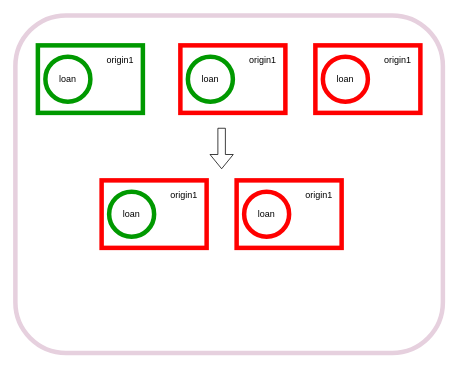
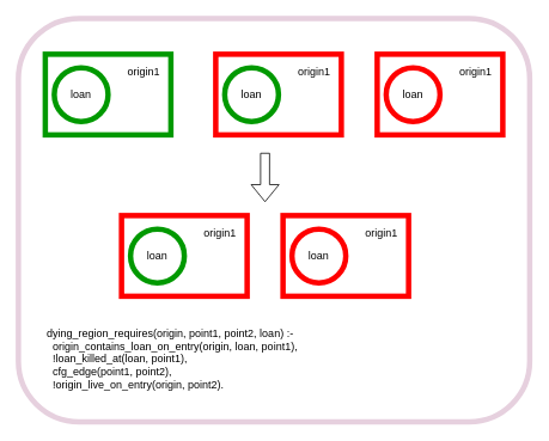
  <mxCell id="0" />
  <mxCell id="1" parent="0" />
  <mxCell id="2" value="" style="rounded=1;whiteSpace=wrap;html=1;strokeWidth=6;strokeColor=#E6D0DE;" vertex="1" parent="1"><mxGeometry x="20" y="20" width="570" height="450" as="geometry" /></mxCell>
  <mxCell id="3" value="" style="rounded=0;whiteSpace=wrap;html=1;strokeColor=#009900;strokeWidth=6;" vertex="1" parent="1"><mxGeometry x="50" y="60" width="140" height="90" as="geometry" /></mxCell>
  <mxCell id="4" value="" style="ellipse;whiteSpace=wrap;html=1;aspect=fixed;strokeColor=#009900;strokeWidth=6;" vertex="1" parent="1"><mxGeometry x="60" y="75" width="60" height="60" as="geometry" /></mxCell>
  <mxCell id="5" value="loan" style="text;html=1;strokeColor=none;fillColor=none;align=center;verticalAlign=middle;whiteSpace=wrap;rounded=0;" vertex="1" parent="1"><mxGeometry x="70" y="95" width="40" height="20" as="geometry" /></mxCell>
  <mxCell id="6" value="origin1" style="text;html=1;strokeColor=none;fillColor=none;align=center;verticalAlign=middle;whiteSpace=wrap;rounded=0;" vertex="1" parent="1"><mxGeometry x="140" y="70" width="40" height="20" as="geometry" /></mxCell>
  <mxCell id="7" value="" style="rounded=0;whiteSpace=wrap;html=1;strokeWidth=6;strokeColor=#FF0000;" vertex="1" parent="1"><mxGeometry x="240" y="60" width="140" height="90" as="geometry" /></mxCell>
  <mxCell id="8" value="" style="ellipse;whiteSpace=wrap;html=1;aspect=fixed;strokeColor=#009900;strokeWidth=6;" vertex="1" parent="1"><mxGeometry x="250" y="75" width="60" height="60" as="geometry" /></mxCell>
  <mxCell id="9" value="loan" style="text;html=1;strokeColor=none;fillColor=none;align=center;verticalAlign=middle;whiteSpace=wrap;rounded=0;" vertex="1" parent="1"><mxGeometry x="260" y="95" width="40" height="20" as="geometry" /></mxCell>
  <mxCell id="10" value="origin1" style="text;html=1;strokeColor=none;fillColor=none;align=center;verticalAlign=middle;whiteSpace=wrap;rounded=0;" vertex="1" parent="1"><mxGeometry x="330" y="70" width="40" height="20" as="geometry" /></mxCell>
  <mxCell id="11" value="" style="rounded=0;whiteSpace=wrap;html=1;strokeWidth=6;strokeColor=#FF0000;" vertex="1" parent="1"><mxGeometry x="420" y="60" width="140" height="90" as="geometry" /></mxCell>
  <mxCell id="12" value="" style="ellipse;whiteSpace=wrap;html=1;aspect=fixed;strokeWidth=6;strokeColor=#FF0000;" vertex="1" parent="1"><mxGeometry x="430" y="75" width="60" height="60" as="geometry" /></mxCell>
  <mxCell id="13" value="loan" style="text;html=1;strokeColor=none;fillColor=none;align=center;verticalAlign=middle;whiteSpace=wrap;rounded=0;" vertex="1" parent="1"><mxGeometry x="440" y="95" width="40" height="20" as="geometry" /></mxCell>
  <mxCell id="14" value="origin1" style="text;html=1;strokeColor=none;fillColor=none;align=center;verticalAlign=middle;whiteSpace=wrap;rounded=0;" vertex="1" parent="1"><mxGeometry x="510" y="70" width="40" height="20" as="geometry" /></mxCell>
  <mxCell id="15" value="" style="rounded=0;whiteSpace=wrap;html=1;strokeWidth=6;strokeColor=#FF0000;" vertex="1" parent="1"><mxGeometry x="135" y="240" width="140" height="90" as="geometry" /></mxCell>
  <mxCell id="16" value="" style="ellipse;whiteSpace=wrap;html=1;aspect=fixed;strokeColor=#009900;strokeWidth=6;" vertex="1" parent="1"><mxGeometry x="145" y="255" width="60" height="60" as="geometry" /></mxCell>
  <mxCell id="17" value="loan" style="text;html=1;strokeColor=none;fillColor=none;align=center;verticalAlign=middle;whiteSpace=wrap;rounded=0;" vertex="1" parent="1"><mxGeometry x="155" y="275" width="40" height="20" as="geometry" /></mxCell>
  <mxCell id="18" value="origin1" style="text;html=1;strokeColor=none;fillColor=none;align=center;verticalAlign=middle;whiteSpace=wrap;rounded=0;" vertex="1" parent="1"><mxGeometry x="225" y="250" width="40" height="20" as="geometry" /></mxCell>
  <mxCell id="19" value="" style="rounded=0;whiteSpace=wrap;html=1;strokeWidth=6;strokeColor=#FF0000;" vertex="1" parent="1"><mxGeometry x="315" y="240" width="140" height="90" as="geometry" /></mxCell>
  <mxCell id="20" value="" style="ellipse;whiteSpace=wrap;html=1;aspect=fixed;strokeWidth=6;strokeColor=#FF0000;" vertex="1" parent="1"><mxGeometry x="325" y="255" width="60" height="60" as="geometry" /></mxCell>
  <mxCell id="21" value="loan" style="text;html=1;strokeColor=none;fillColor=none;align=center;verticalAlign=middle;whiteSpace=wrap;rounded=0;" vertex="1" parent="1"><mxGeometry x="335" y="275" width="40" height="20" as="geometry" /></mxCell>
  <mxCell id="22" value="origin1" style="text;html=1;strokeColor=none;fillColor=none;align=center;verticalAlign=middle;whiteSpace=wrap;rounded=0;" vertex="1" parent="1"><mxGeometry x="405" y="250" width="40" height="20" as="geometry" /></mxCell>
  <mxCell id="23" value="" style="shape=flexArrow;endArrow=classic;html=1;" edge="1" parent="1"><mxGeometry width="50" height="50" relative="1" as="geometry"><mxPoint x="295" y="170" as="sourcePoint" /><mxPoint x="295" y="225" as="targetPoint" /></mxGeometry></mxCell>
+ <mxCell id="24" value="&lt;div&gt;dying_region_requires(origin, point1, point2, loan) :-&lt;/div&gt;&lt;div&gt;&amp;nbsp; origin_contains_loan_on_entry(origin, loan, point1),&lt;/div&gt;&lt;div&gt;&amp;nbsp; !loan_killed_at(loan, point1),&lt;/div&gt;&lt;div&gt;&amp;nbsp; cfg_edge(point1, point2),&lt;/div&gt;&lt;div&gt;&amp;nbsp; !origin_live_on_entry(origin, point2).&lt;/div&gt;" style="text;html=1;strokeColor=none;fillColor=none;align=left;verticalAlign=middle;whiteSpace=wrap;rounded=0;" vertex="1" parent="1"><mxGeometry x="50" y="350" width="430" height="100" as="geometry" /></mxCell>
